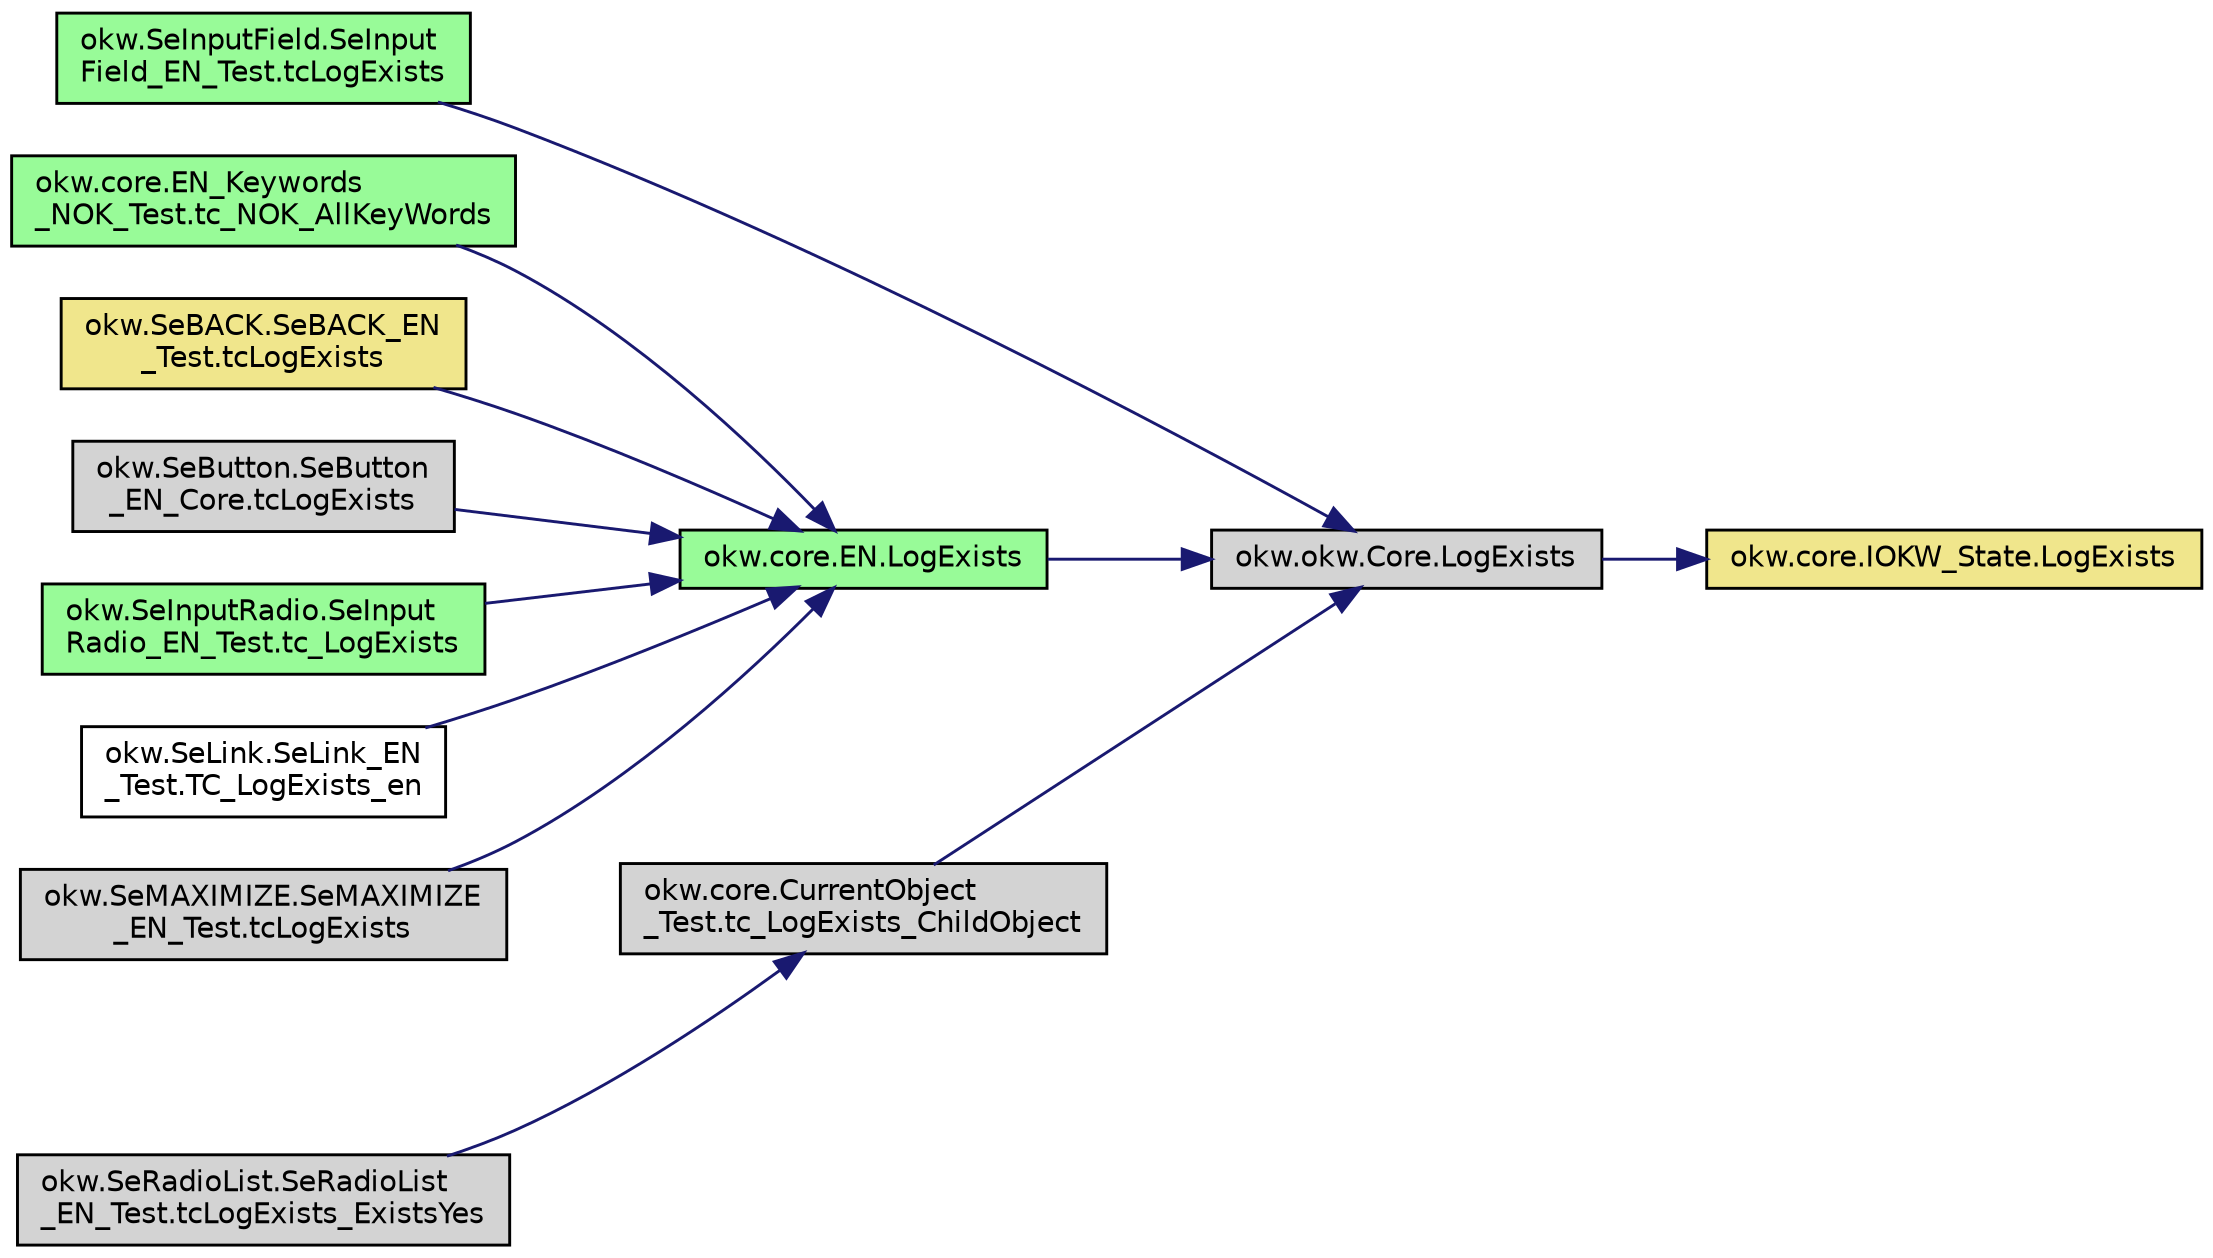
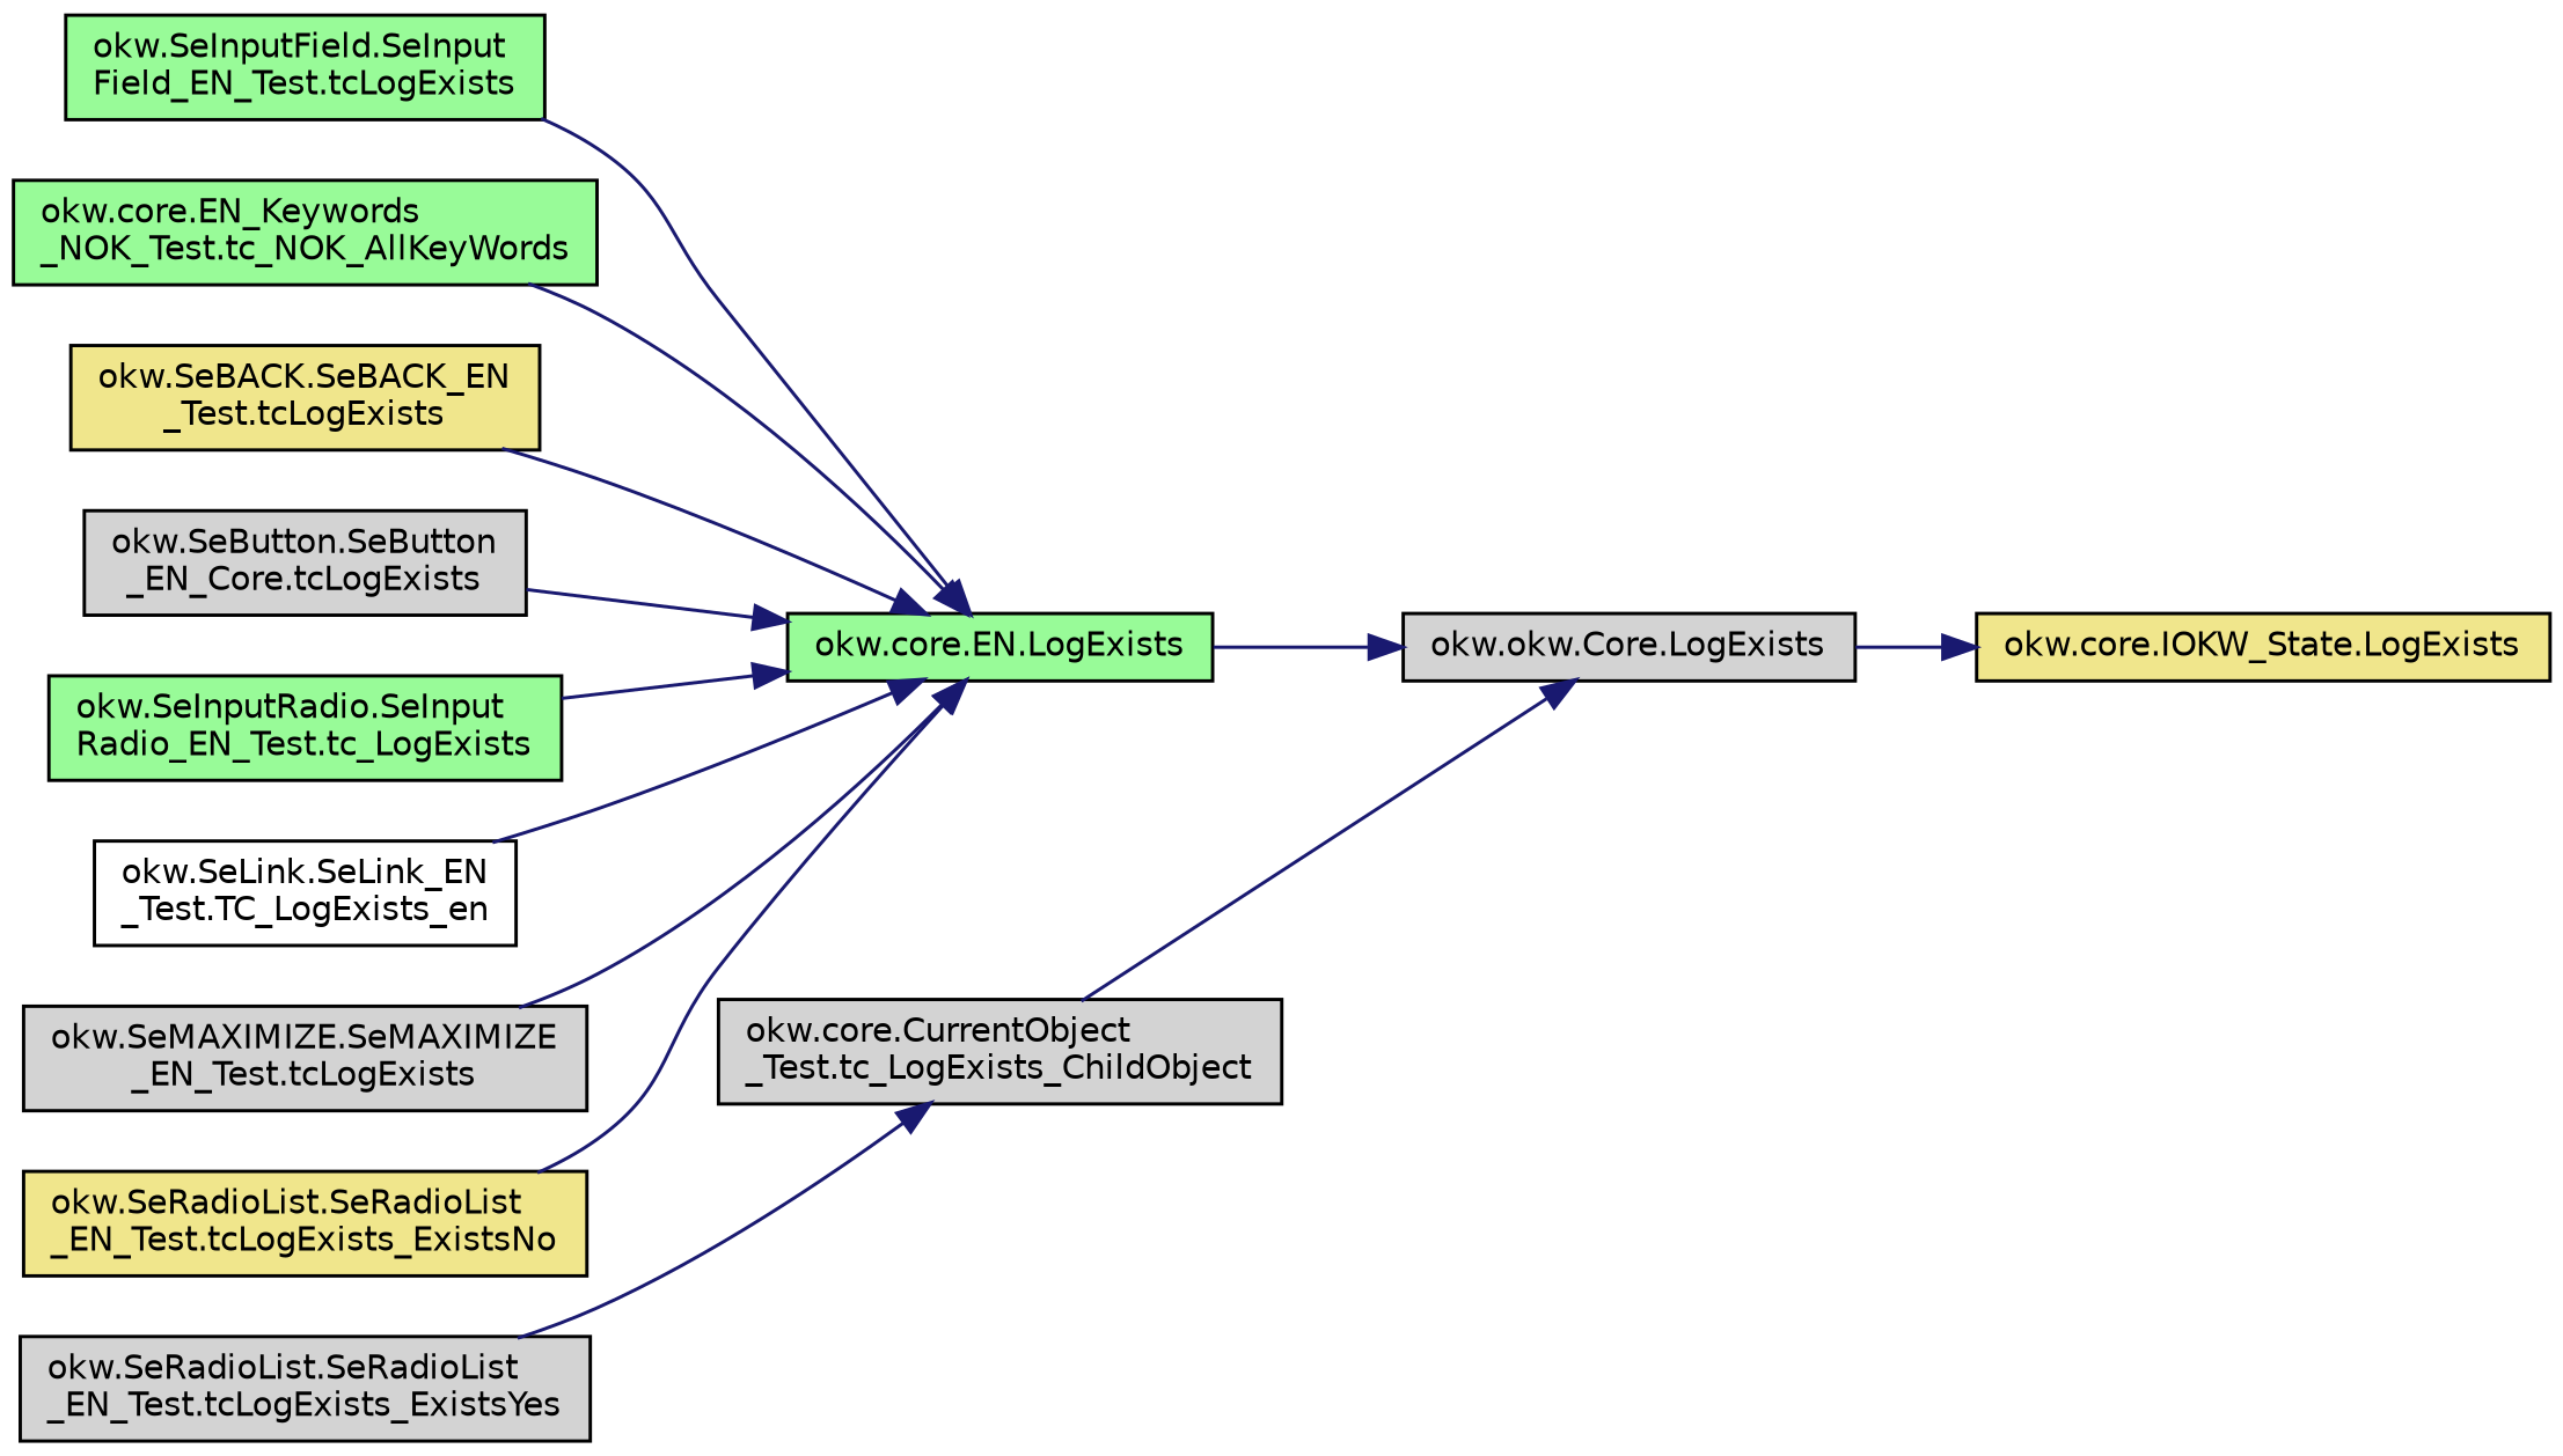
  digraph {
    rankdir=RL
    node [color=black fillcolor=lightgrey fontname=Helvetica fontsize=10 shape=record style=filled]
    edge [color=midnightblue dir=back fontname=Helvetica fontsize=10 labelfontname=Helvetica labelfontsize=10 style=solid]
    n1 [fillcolor=khaki fontcolor=black height=0.2 label="okw.core.IOKW_State.LogExists" width=0.4]
    n2 [height=0.2 label="okw.okw.Core.LogExists" width=0.4]
    n3 [fillcolor=palegreen height=0.2 label="okw.core.EN.LogExists" width=0.4]
    n4 [height=0.2 label="okw.core.CurrentObject\l_Test.tc_LogExists_ChildObject" width=0.4]
    n5 [fillcolor=palegreen height=0.2 label="okw.core.EN_Keywords\l_NOK_Test.tc_NOK_AllKeyWords" width=0.4]
    n6 [fillcolor=khaki height=0.2 label="okw.SeBACK.SeBACK_EN\l_Test.tcLogExists" width=0.4]
    n7 [height=0.2 label="okw.SeButton.SeButton\l_EN_Core.tcLogExists" width=0.4]
    n8 [fillcolor=palegreen height=0.2 label="okw.SeInputField.SeInput\lField_EN_Test.tcLogExists" width=0.4]
    n9 [fillcolor=palegreen height=0.2 label="okw.SeInputRadio.SeInput\lRadio_EN_Test.tc_LogExists" width=0.4]
    n10 [fillcolor=white height=0.2 label="okw.SeLink.SeLink_EN\l_Test.TC_LogExists_en" width=0.4]
    n11 [height=0.2 label="okw.SeMAXIMIZE.SeMAXIMIZE\l_EN_Test.tcLogExists" width=0.4]
+   n12 [fillcolor=khaki height=0.2 label="okw.SeRadioList.SeRadioList\l_EN_Test.tcLogExists_ExistsNo" width=0.4]
    n13 [height=0.2 label="okw.SeRadioList.SeRadioList\l_EN_Test.tcLogExists_ExistsYes" width=0.4]
    n1 -> n2
    n2 -> n3
    n2 -> n4
    n3 -> n5
    n3 -> n6
    n3 -> n7
-   n2 -> n8
+   n3 -> n8
    n3 -> n9
    n3 -> n10
    n3 -> n11
+   n3 -> n12
    n4 -> n13
  }
